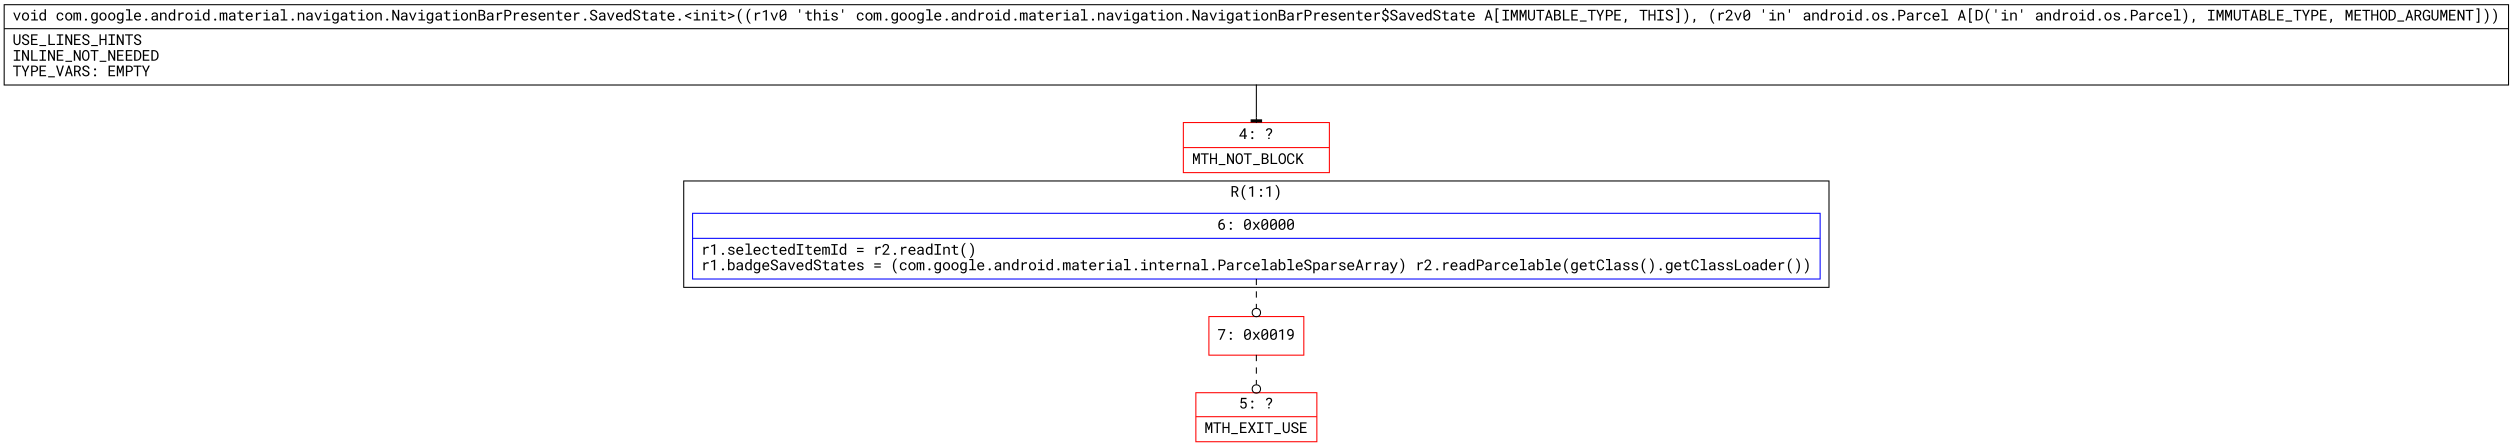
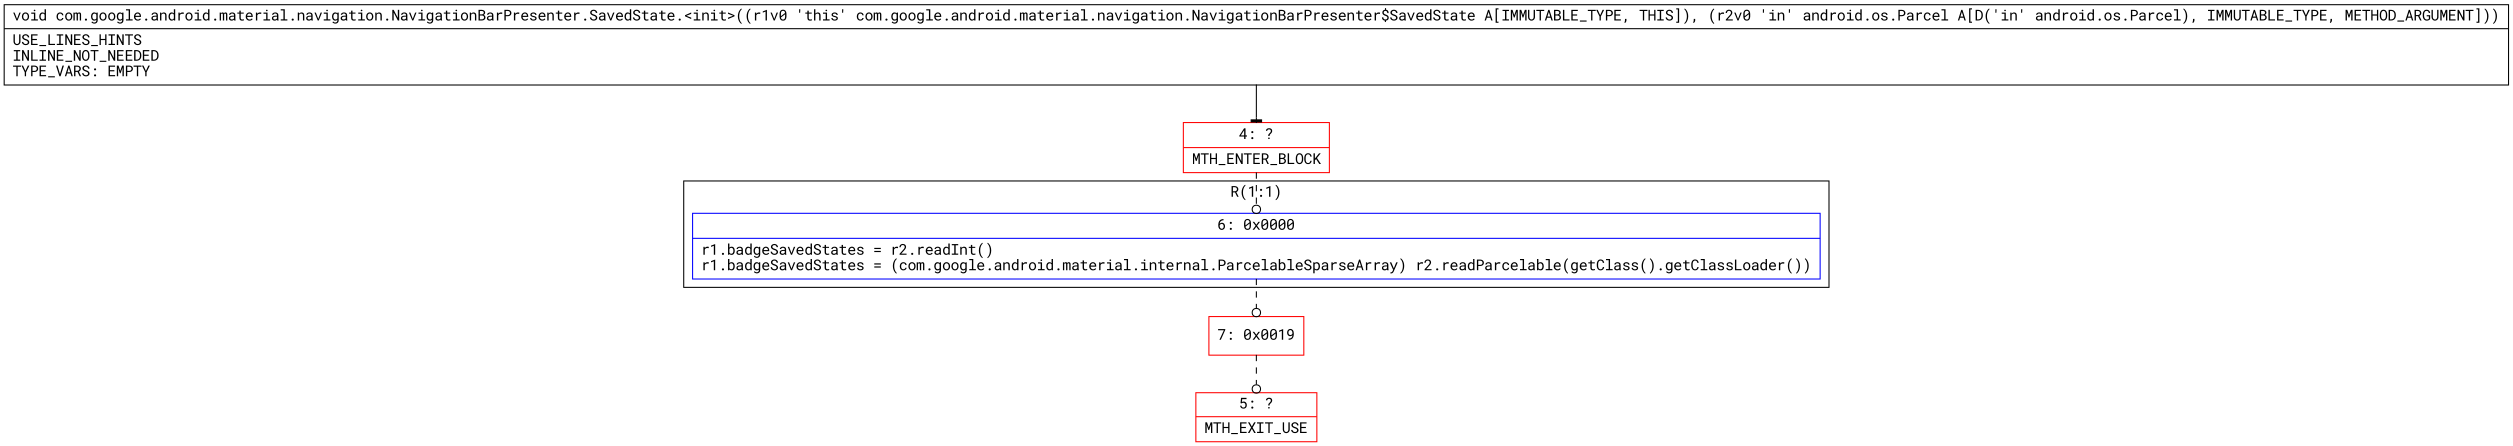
  digraph {
    fontname="Roboto Mono"
    node [color=red fontname="Roboto Mono" shape=record]
    edge [arrowhead=odot fontname="Roboto Mono" style=dashed]
-   n1 [color=blue label="{6\:\ 0x0000|r1.selectedItemId = r2.readInt()\lr1.badgeSavedStates = (com.google.android.material.internal.ParcelableSparseArray) r2.readParcelable(getClass().getClassLoader())\l}"]
+   n1 [color=blue label="{6\:\ 0x0000|r1.badgeSavedStates = r2.readInt()\lr1.badgeSavedStates = (com.google.android.material.internal.ParcelableSparseArray) r2.readParcelable(getClass().getClassLoader())\l}"]
    n2 [label="{7\:\ 0x0019}"]
    n3 [label="{5\:\ ?|MTH_EXIT_USE\l}"]
-   n4 [label="{4\:\ ?|MTH_NOT_BLOCK\l}"]
+   n4 [label="{4\:\ ?|MTH_ENTER_BLOCK\l}"]
    n5 [label="{void com.google.android.material.navigation.NavigationBarPresenter.SavedState.\<init\>((r1v0 'this' com.google.android.material.navigation.NavigationBarPresenter$SavedState A[IMMUTABLE_TYPE, THIS]), (r2v0 'in' android.os.Parcel A[D('in' android.os.Parcel), IMMUTABLE_TYPE, METHOD_ARGUMENT]))  | USE_LINES_HINTS\lINLINE_NOT_NEEDED\lTYPE_VARS: EMPTY\l}" color=""]
    subgraph cluster_1 {
      label="R(1:1)"
      n1
    }
    n1 -> n2
    n2 -> n3
+   n4 -> n1
    n5 -> n4 [arrowhead=tee style=solid]
  }
